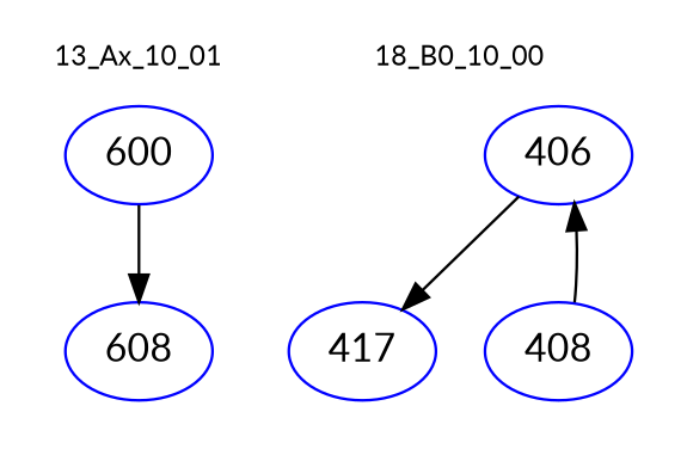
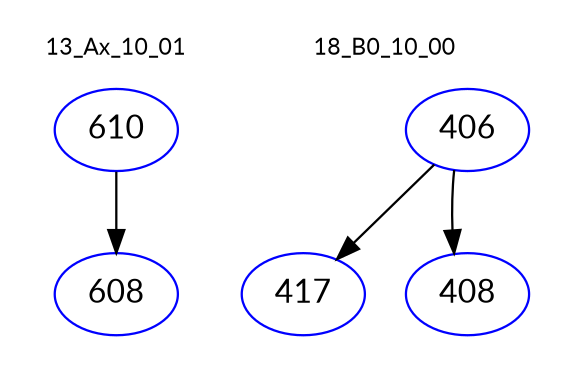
  digraph {
    fontname=Lato
    node [color=blue fontname=Lato]
    edge [color=black fontname=Lato]
-   n1 [label=600]
+   n1 [label=610]
    n2 [label=608]
    n3 [label=406]
    n4 [label=417]
    n5 [label=408]
    subgraph cluster_1 {
      color=white
      fontsize=10
      label="13_Ax_10_01"
      n1
      n2
    }
    subgraph cluster_2 {
      color=white
      fontsize=10
      label="18_B0_10_00"
      n3
      n4
      n5
    }
    n1 -> n2
    n3 -> n4
-   n5 -> n3
+   n3 -> n5
  }
